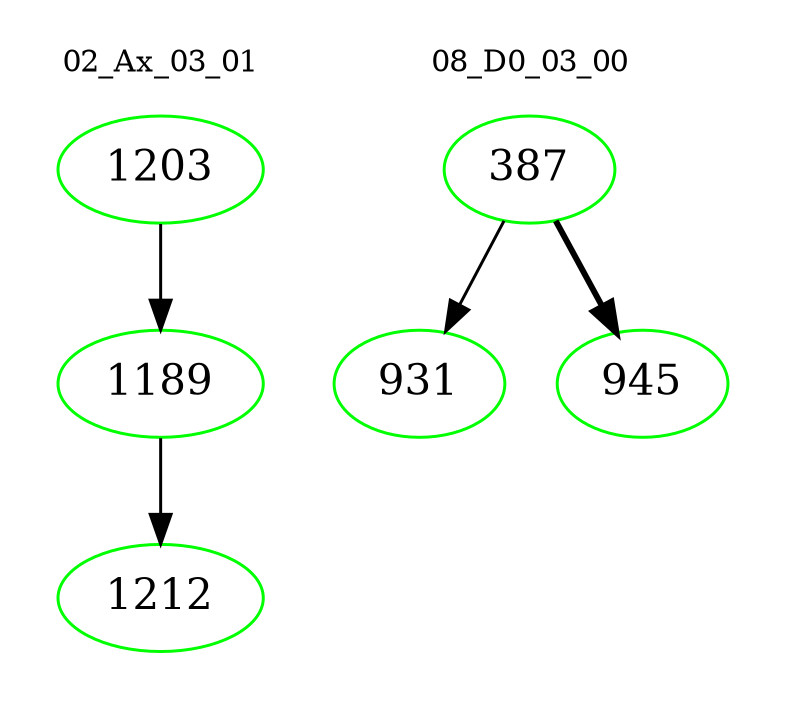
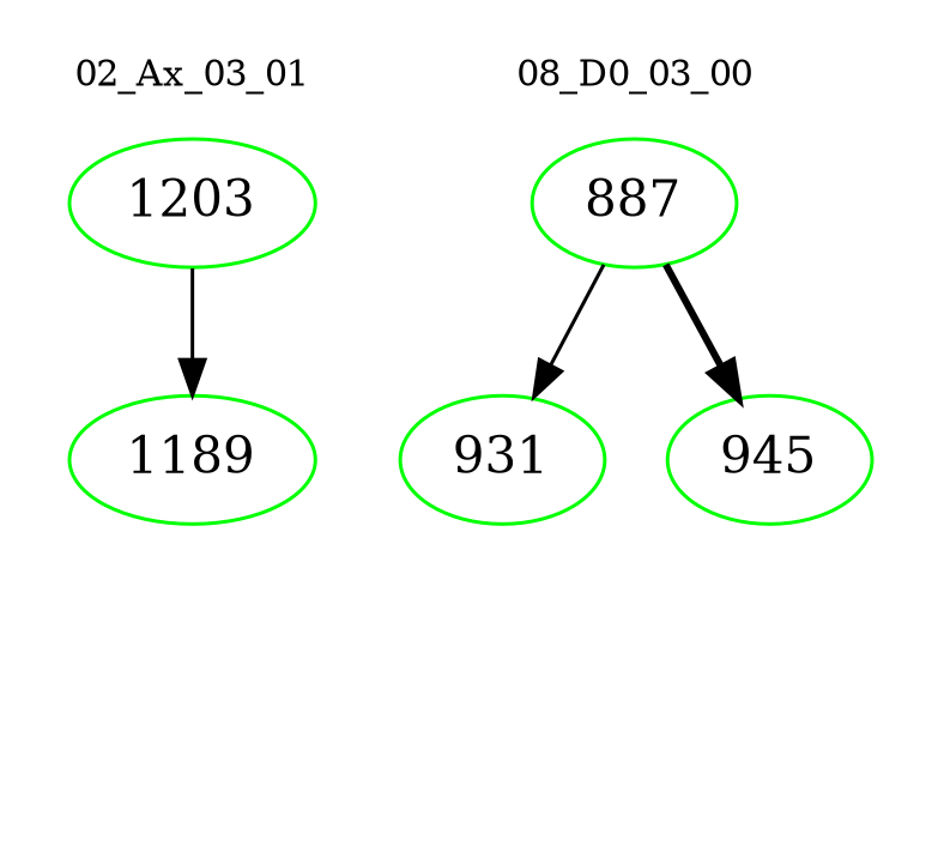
  digraph {
    node [color=green]
    edge [color=black style=solid]
    n1 [label=1203]
    n2 [label=1189]
-   n3 [label=1212]
    n4 [label=931]
-   n5 [label=387]
+   n5 [label=887]
    n6 [label=945]
    subgraph cluster_1 {
      color=white
      fontsize=10
      label="02_Ax_03_01"
      n1
      n2
-     n3
    }
    subgraph cluster_2 {
      color=white
      fontsize=10
      label="08_D0_03_00"
      n4
      n5
      n6
    }
    n1 -> n2
-   n2 -> n3
    n5 -> n4
    n5 -> n6 [style=bold]
  }
